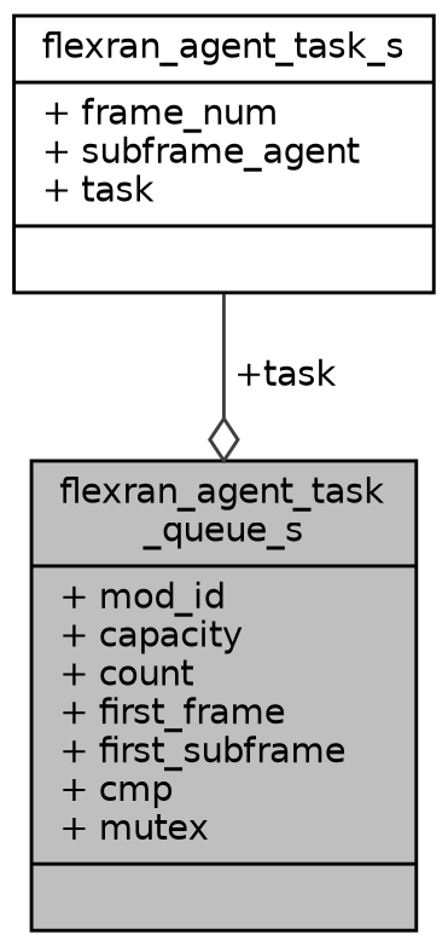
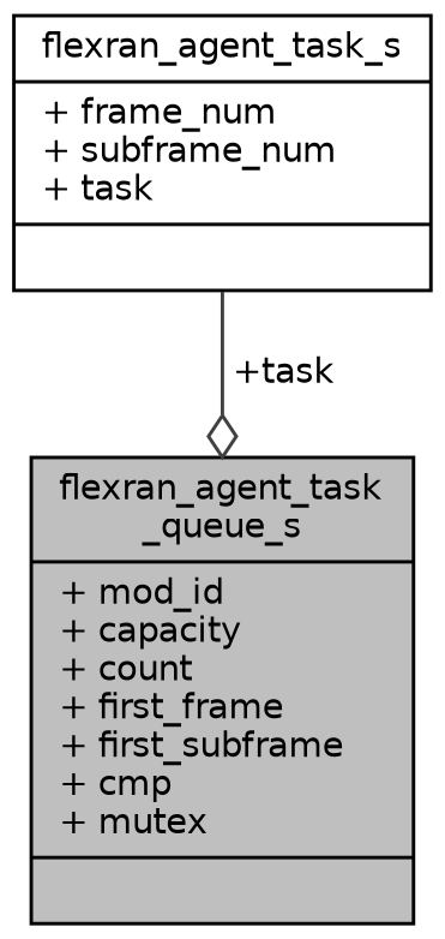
  digraph {
    node [color=black fontname=Helvetica fontsize=10 shape=record style=filled]
    n1 [fillcolor=grey75 fontcolor=black height=0.2 label="{flexran_agent_task\l_queue_s\n|+ mod_id\l+ capacity\l+ count\l+ first_frame\l+ first_subframe\l+ cmp\l+ mutex\l|}" width=0.4]
-   n2 [fillcolor=white height=0.2 label="{flexran_agent_task_s\n|+ frame_num\l+ subframe_agent\l+ task\l|}" width=0.4]
+   n2 [fillcolor=white height=0.2 label="{flexran_agent_task_s\n|+ frame_num\l+ subframe_num\l+ task\l|}" width=0.4]
    n2 -> n1 [arrowhead=odiamond color=grey25 fontname=Helvetica fontsize=10 label=" +task" labelfontname=Helvetica labelfontsize=10 style=solid]
  }
